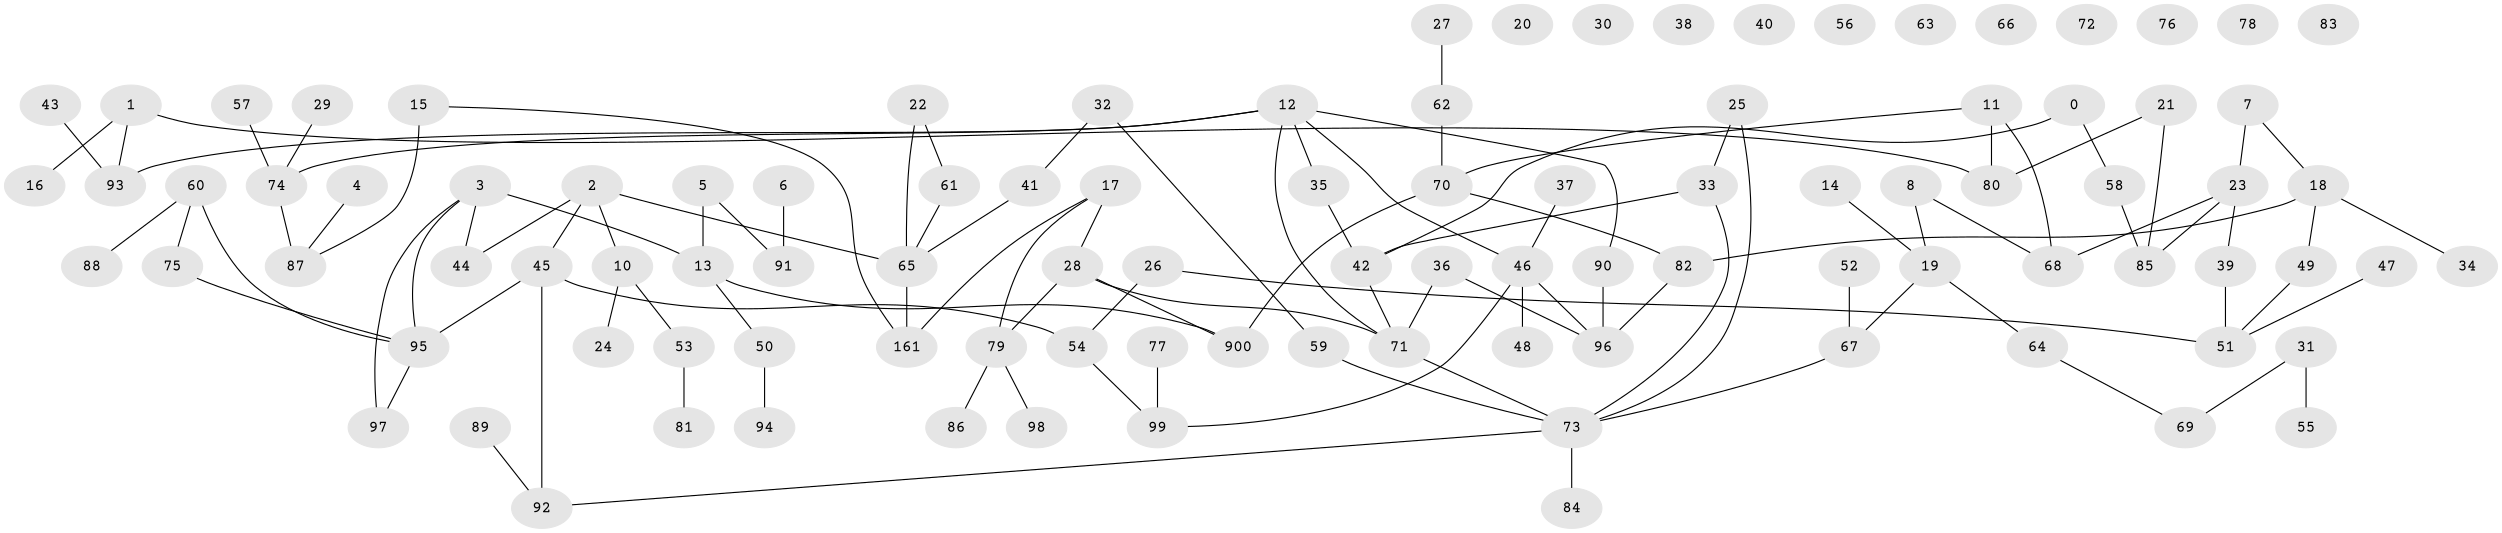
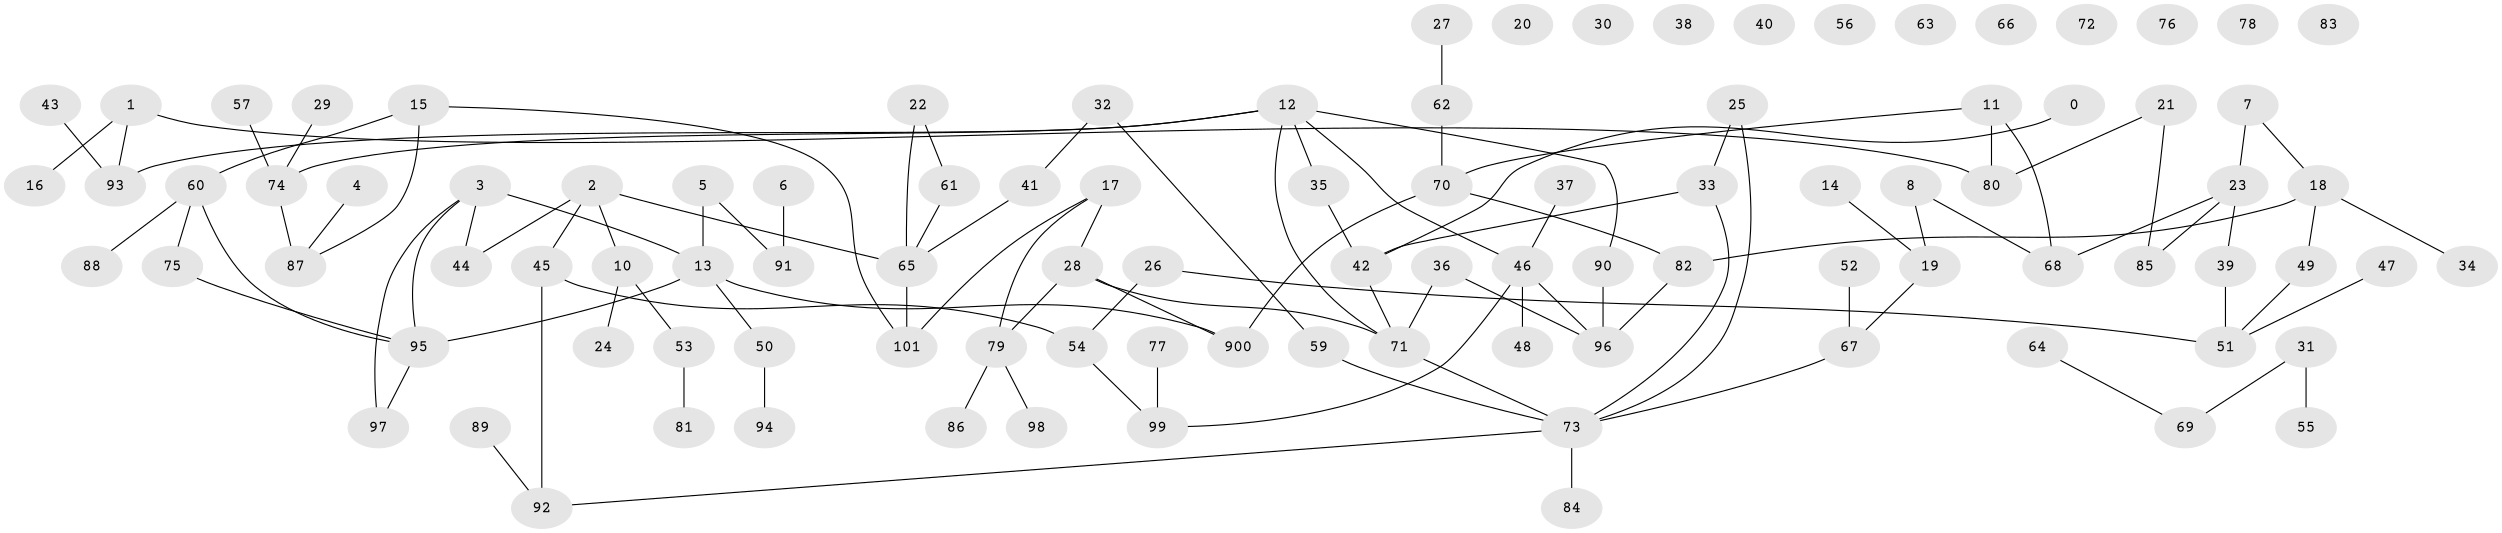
  graph {
    fontname="Courier Prime"
    node [color=gray90 fontname="Courier Prime" style=filled]
    edge [fontname="Courier Prime"]
    1
    16
    80
    93
    2
    10
    44
    45
    65
    24
    53
    95
    54
    92
-   101 [label=161]
+   101
    3
    13
    97
    50
    n20 [label=900]
    4
    87
    5
    91
    6
    7
    18
    23
    34
    49
    82
    68
    85
    39
    25
    33
    73
    8
    19
    64
    67
    n42 [label=0]
    42
-   58
    71
    81
    11
    70
    12
    35
    46
    74
    90
    96
    48
    99
    94
    14
    15
    60
    75
    88
    17
    28
    79
    86
    98
    51
    69
    20
    21
    22
    61
    84
    26
    27
    62
    29
    30
    31
    55
    32
    41
    59
    36
    37
    38
    40
    43
    47
    52
    56
    57
    63
    66
    72
    76
    77
    78
    83
    89
    1 -- 16
    1 -- 80
    1 -- 93
    2 -- 10
    2 -- 44
    2 -- 45
    2 -- 65
    10 -- 24
    10 -- 53
-   45 -- 95
+   13 -- 95
    45 -- 54
    45 -- 92
    65 -- 101
    53 -- 81
    95 -- 97
    54 -- 99
    3 -- 44
    3 -- 95
    3 -- 13
    3 -- 97
    13 -- 50
    13 -- n20
    50 -- 94
    4 -- 87
    5 -- 13
    5 -- 91
    6 -- 91
    7 -- 18
    7 -- 23
    18 -- 34
    18 -- 49
    18 -- 82
    23 -- 68
    23 -- 85
    23 -- 39
    49 -- 51
    82 -- 96
    39 -- 51
    25 -- 33
    25 -- 73
    33 -- 73
    33 -- 42
    73 -- 92
    73 -- 84
    8 -- 68
    8 -- 19
-   19 -- 64
    19 -- 67
    64 -- 69
    67 -- 73
    n42 -- 42
-   n42 -- 58
    42 -- 71
-   58 -- 85
    71 -- 73
    11 -- 80
    11 -- 68
    11 -- 70
    70 -- n20
    70 -- 82
    12 -- 93
    12 -- 71
    12 -- 35
    12 -- 46
    12 -- 74
    12 -- 90
    35 -- 42
    46 -- 96
    46 -- 48
    46 -- 99
    74 -- 87
    90 -- 96
    14 -- 19
    15 -- 101
    15 -- 87
+   15 -- 60
    60 -- 95
    60 -- 75
    60 -- 88
    75 -- 95
    17 -- 101
    17 -- 28
    17 -- 79
    28 -- n20
    28 -- 71
    28 -- 79
    79 -- 86
    79 -- 98
    21 -- 80
    21 -- 85
    22 -- 65
    22 -- 61
    61 -- 65
    26 -- 54
    26 -- 51
    27 -- 62
    62 -- 70
    29 -- 74
    31 -- 69
    31 -- 55
    32 -- 41
    32 -- 59
    41 -- 65
    59 -- 73
    36 -- 71
    36 -- 96
    37 -- 46
    43 -- 93
    47 -- 51
    52 -- 67
    57 -- 74
    77 -- 99
    89 -- 92
  }
